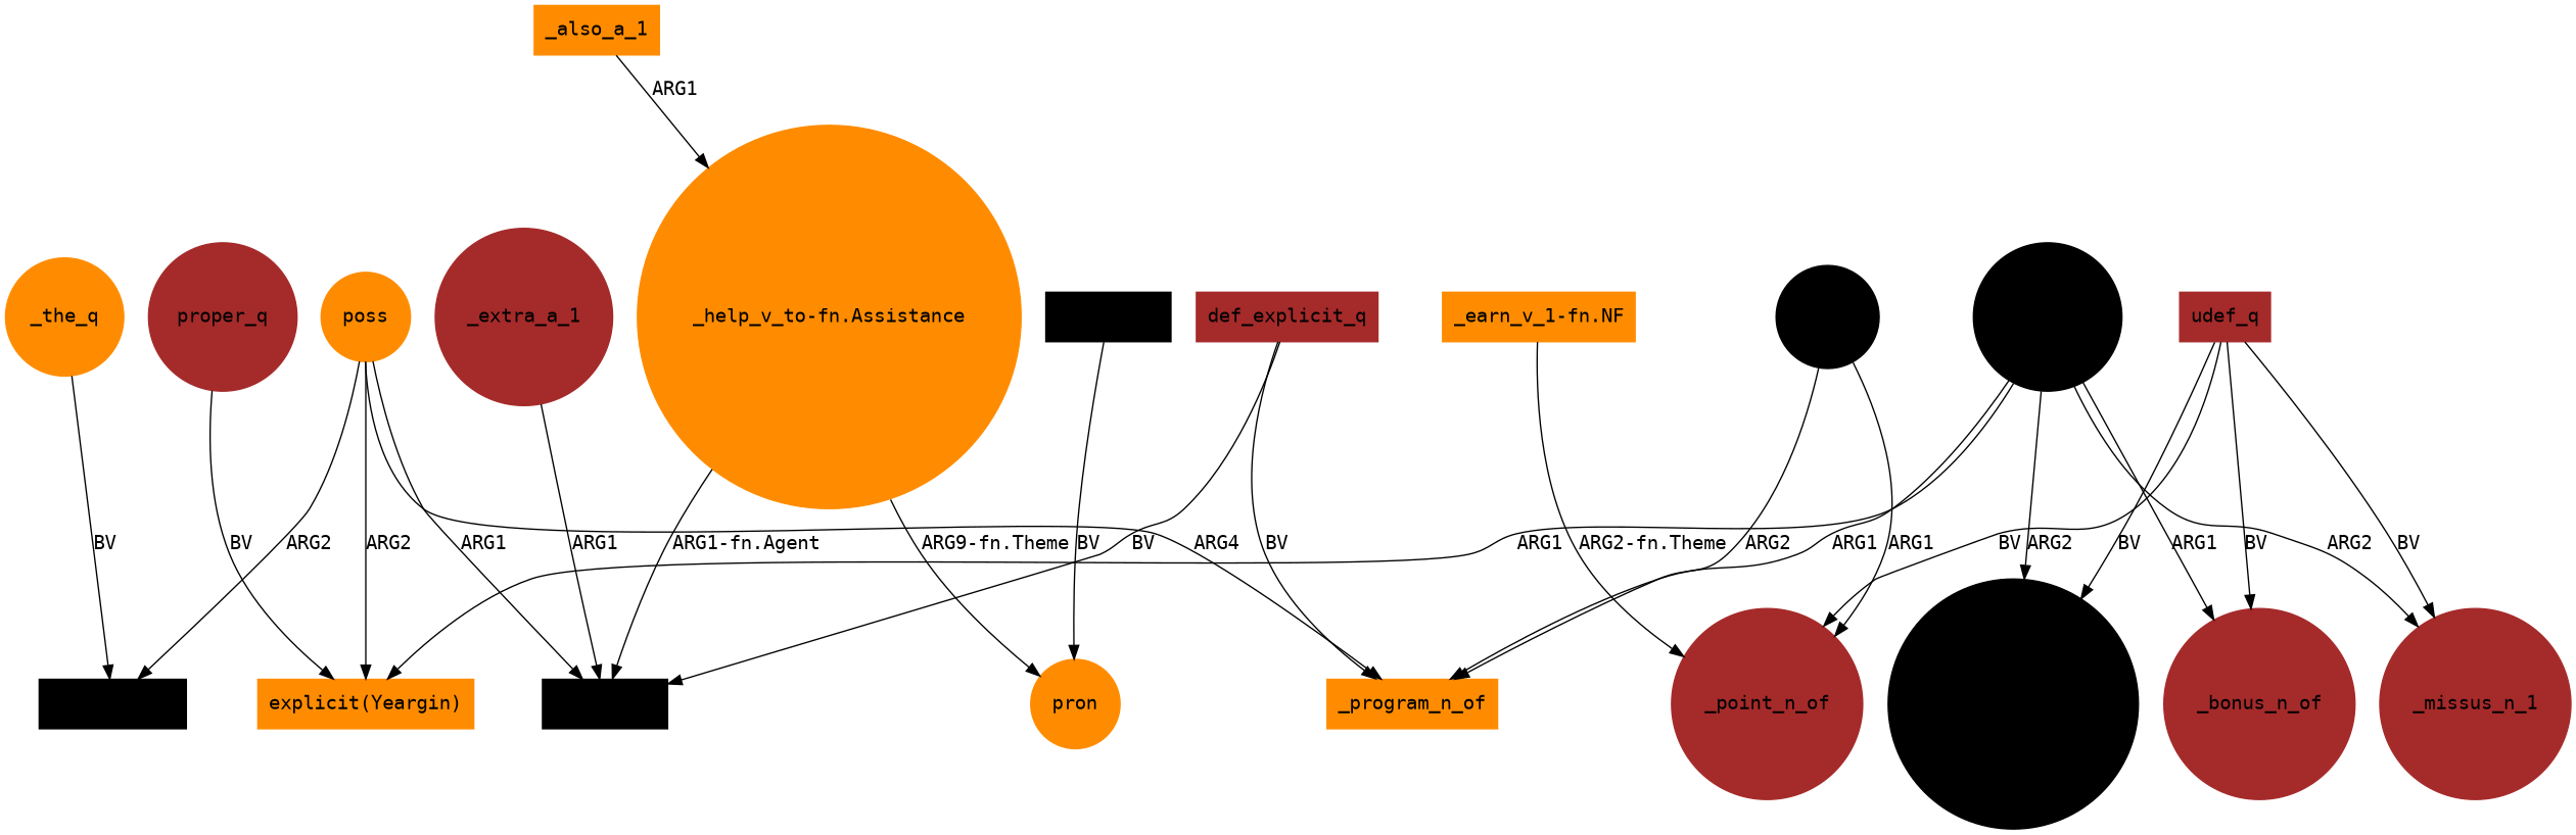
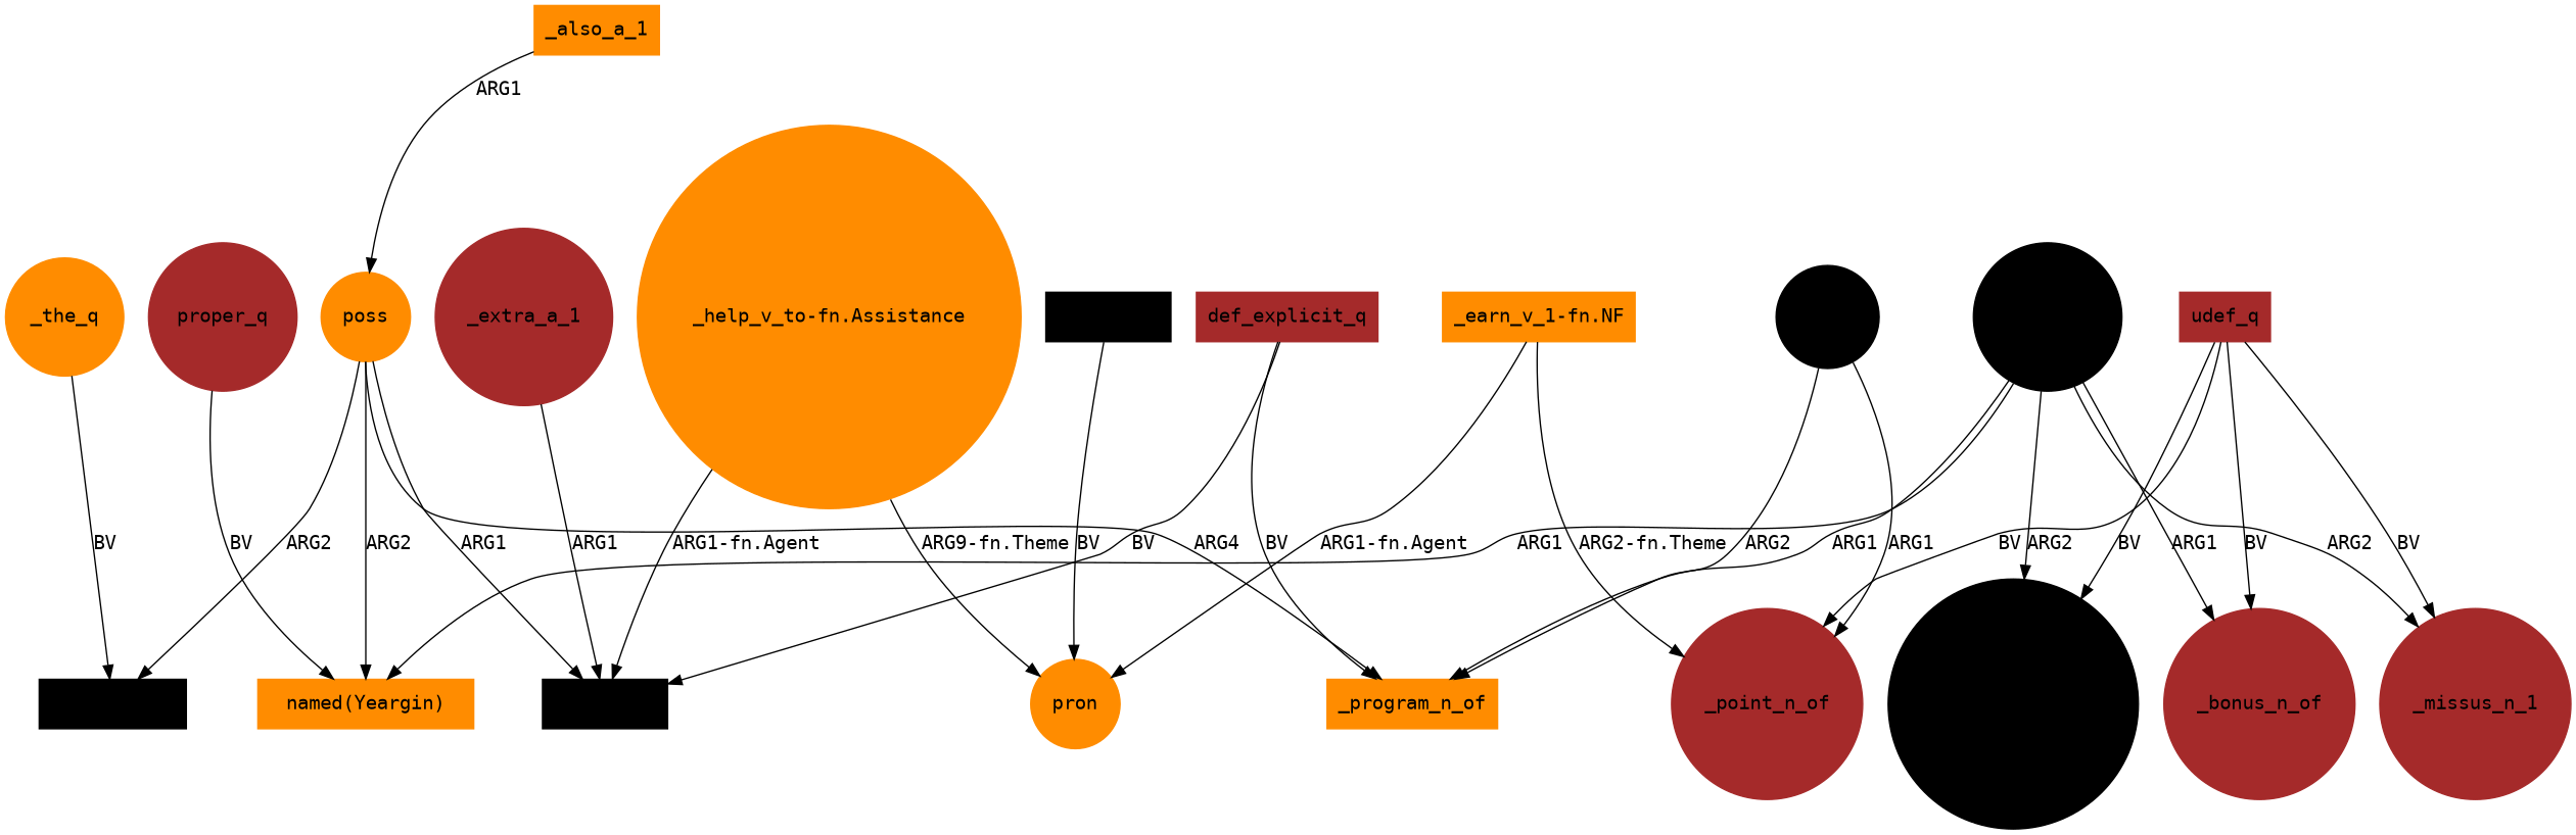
  digraph {
    fontname="DejaVu Sans Mono"
    node [color=darkorange fontname="DejaVu Sans Mono" shape=circle style=filled]
    edge [fontname="DejaVu Sans Mono"]
-   "named(Yeargin)" [shape=box label="explicit(Yeargin)"]
+   "named(Yeargin)" [shape=box]
    poss
    _state_n_of [color=black shape=box]
    _work_n_1 [color=black shape=box]
    _program_n_of [shape=box]
    proper_q [color=brown]
    _in_p [color=black]
    _point_n_of [color=brown]
    compound [color=black]
    _bonus_n_of [color=brown]
    _incentive_n_to [color=black]
    _missus_n_1 [color=brown]
    "_help_v_to-fn.Assistance"
    pron
    "_earn_v_1-fn.NF" [shape=box]
    udef_q [color=brown shape=box]
    _the_q
    _also_a_1 [shape=box]
    pronoun_q [color=black shape=box]
    def_explicit_q [color=brown shape=box]
    _extra_a_1 [color=brown]
    poss -> "named(Yeargin)" [label=ARG2]
    poss -> _state_n_of [label=ARG2]
    poss -> _work_n_1 [label=ARG1]
    poss -> _program_n_of [label=ARG4]
    proper_q -> "named(Yeargin)" [label=BV]
    _in_p -> _program_n_of [label=ARG2]
    _in_p -> _point_n_of [label=ARG1]
    compound -> "named(Yeargin)" [label=ARG1]
    compound -> _program_n_of [label=ARG1]
    compound -> _bonus_n_of [label=ARG1]
    compound -> _incentive_n_to [label=ARG2]
    compound -> _missus_n_1 [label=ARG2]
    "_help_v_to-fn.Assistance" -> _work_n_1 [label="ARG1-fn.Agent"]
    "_help_v_to-fn.Assistance" -> pron [label="ARG9-fn.Theme"]
    "_earn_v_1-fn.NF" -> _point_n_of [label="ARG2-fn.Theme"]
+   "_earn_v_1-fn.NF" -> pron [label="ARG1-fn.Agent"]
    udef_q -> _point_n_of [label=BV]
    udef_q -> _bonus_n_of [label=BV]
    udef_q -> _incentive_n_to [label=BV]
    udef_q -> _missus_n_1 [label=BV]
    _the_q -> _state_n_of [label=BV]
-   _also_a_1 -> "_help_v_to-fn.Assistance" [label=ARG1]
+   _also_a_1 -> poss [label=ARG1]
    pronoun_q -> pron [label=BV]
    def_explicit_q -> _work_n_1 [label=BV]
    def_explicit_q -> _program_n_of [label=BV]
    _extra_a_1 -> _work_n_1 [label=ARG1]
  }
